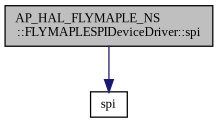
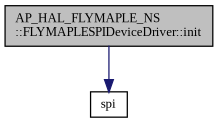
  digraph {
    rankdir=TB
    fontname="Liberation Serif"
    node [color=black fontname="Liberation Serif" fontsize=10 shape=record style=filled]
-   n1 [fillcolor=grey75 fontcolor=black height=0.2 label="AP_HAL_FLYMAPLE_NS\l::FLYMAPLESPIDeviceDriver::spi" width=0.4]
+   n1 [fillcolor=grey75 fontcolor=black height=0.2 label="AP_HAL_FLYMAPLE_NS\l::FLYMAPLESPIDeviceDriver::init" width=0.4]
    n2 [fillcolor=white height=0.2 label=spi width=0.4]
    n1 -> n2 [color=midnightblue fontname="Liberation Serif" fontsize=10 labelfontname=Helvetica labelfontsize=10 style=solid]
  }
